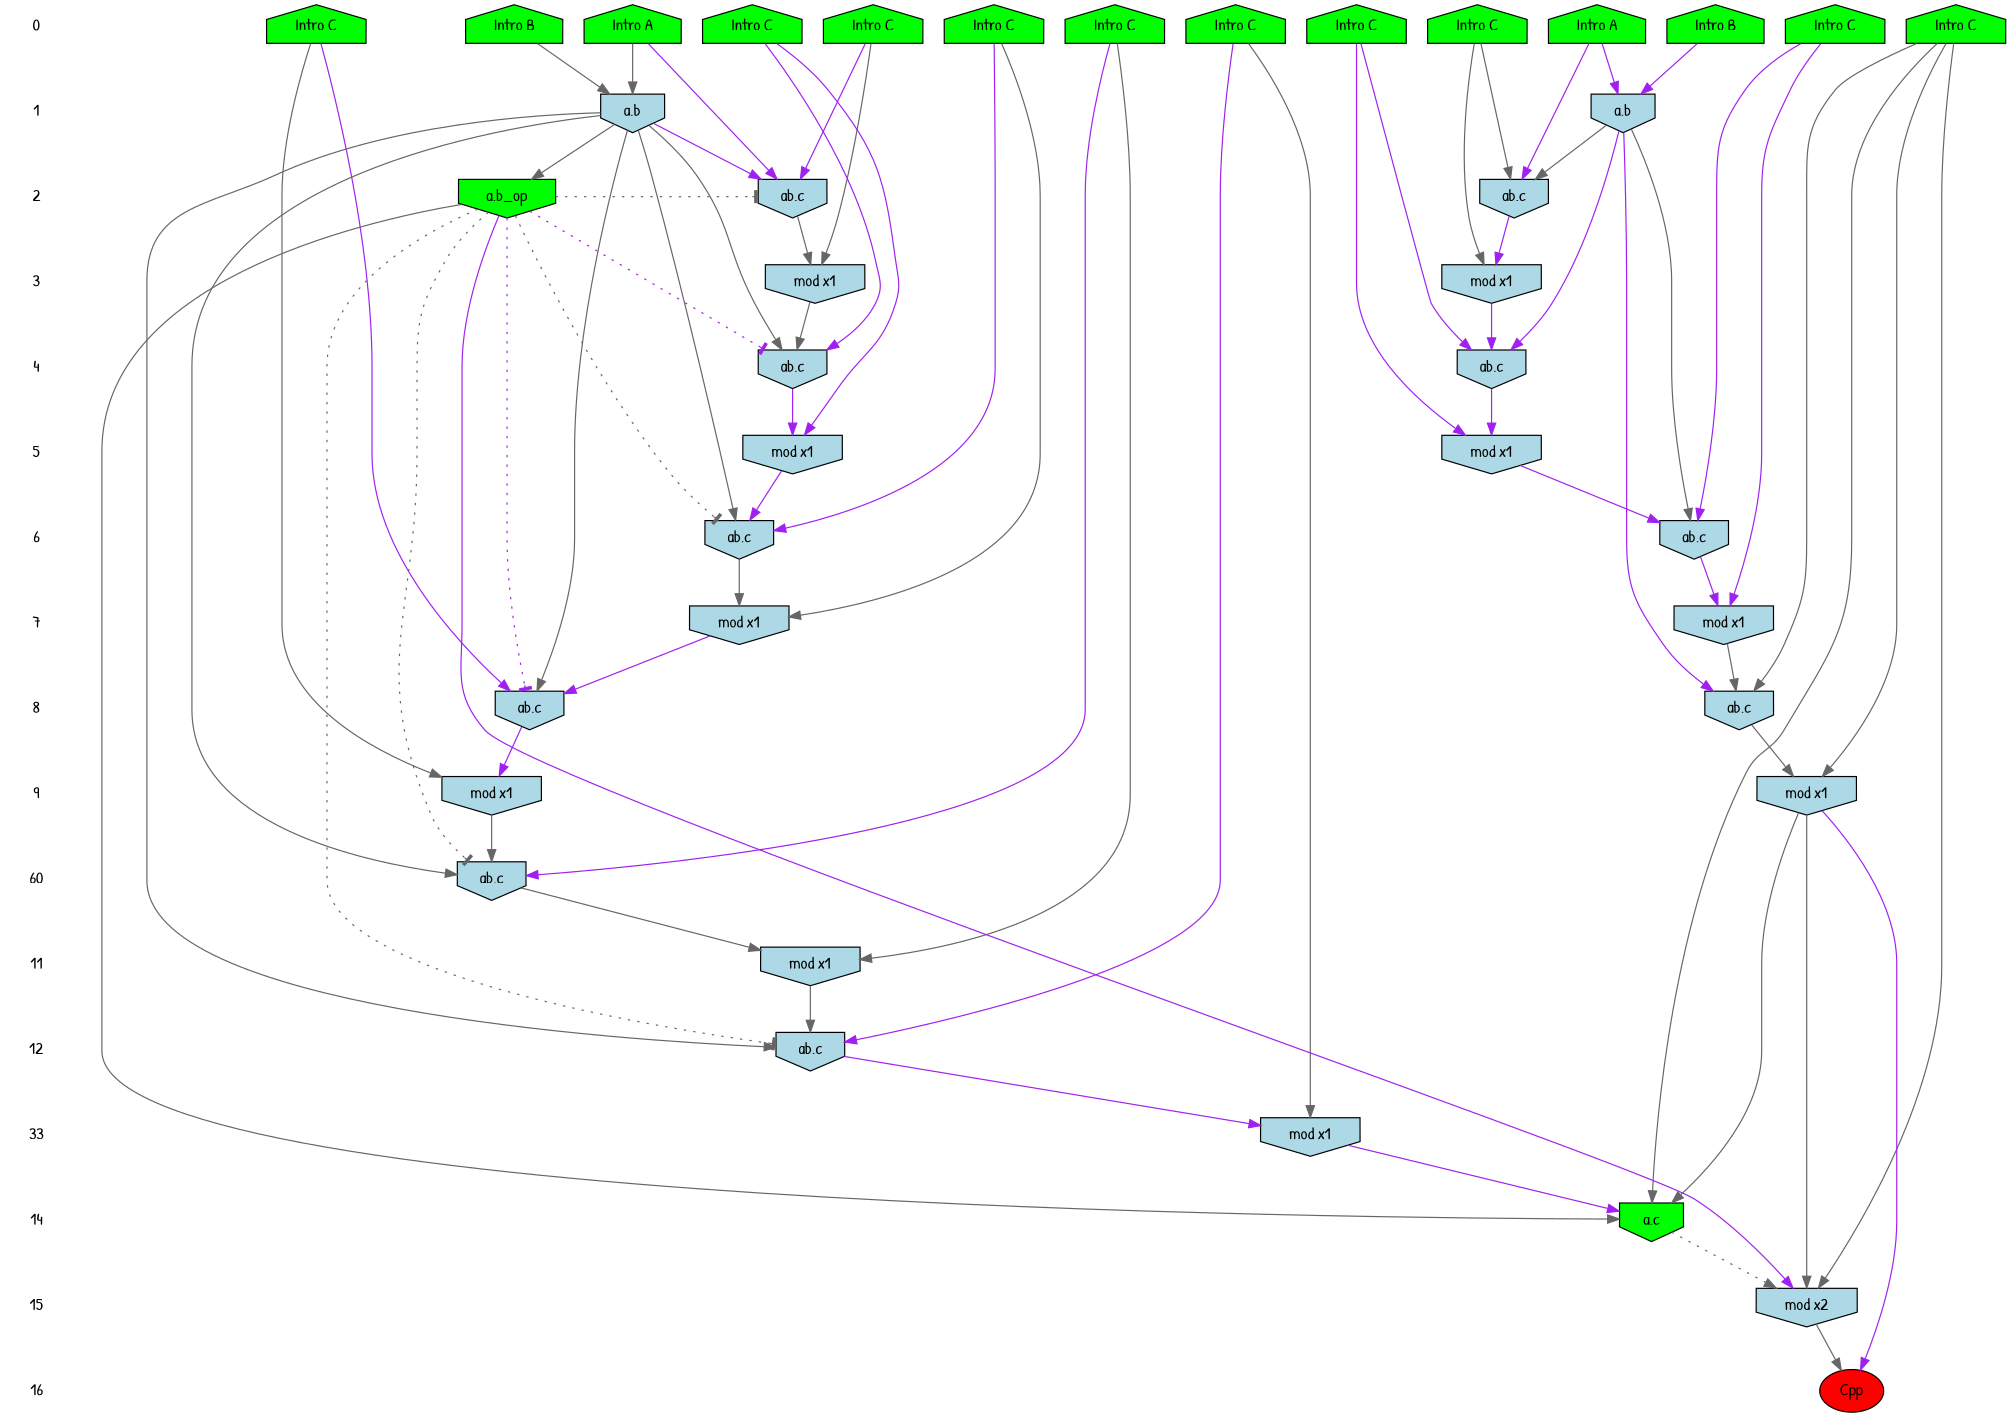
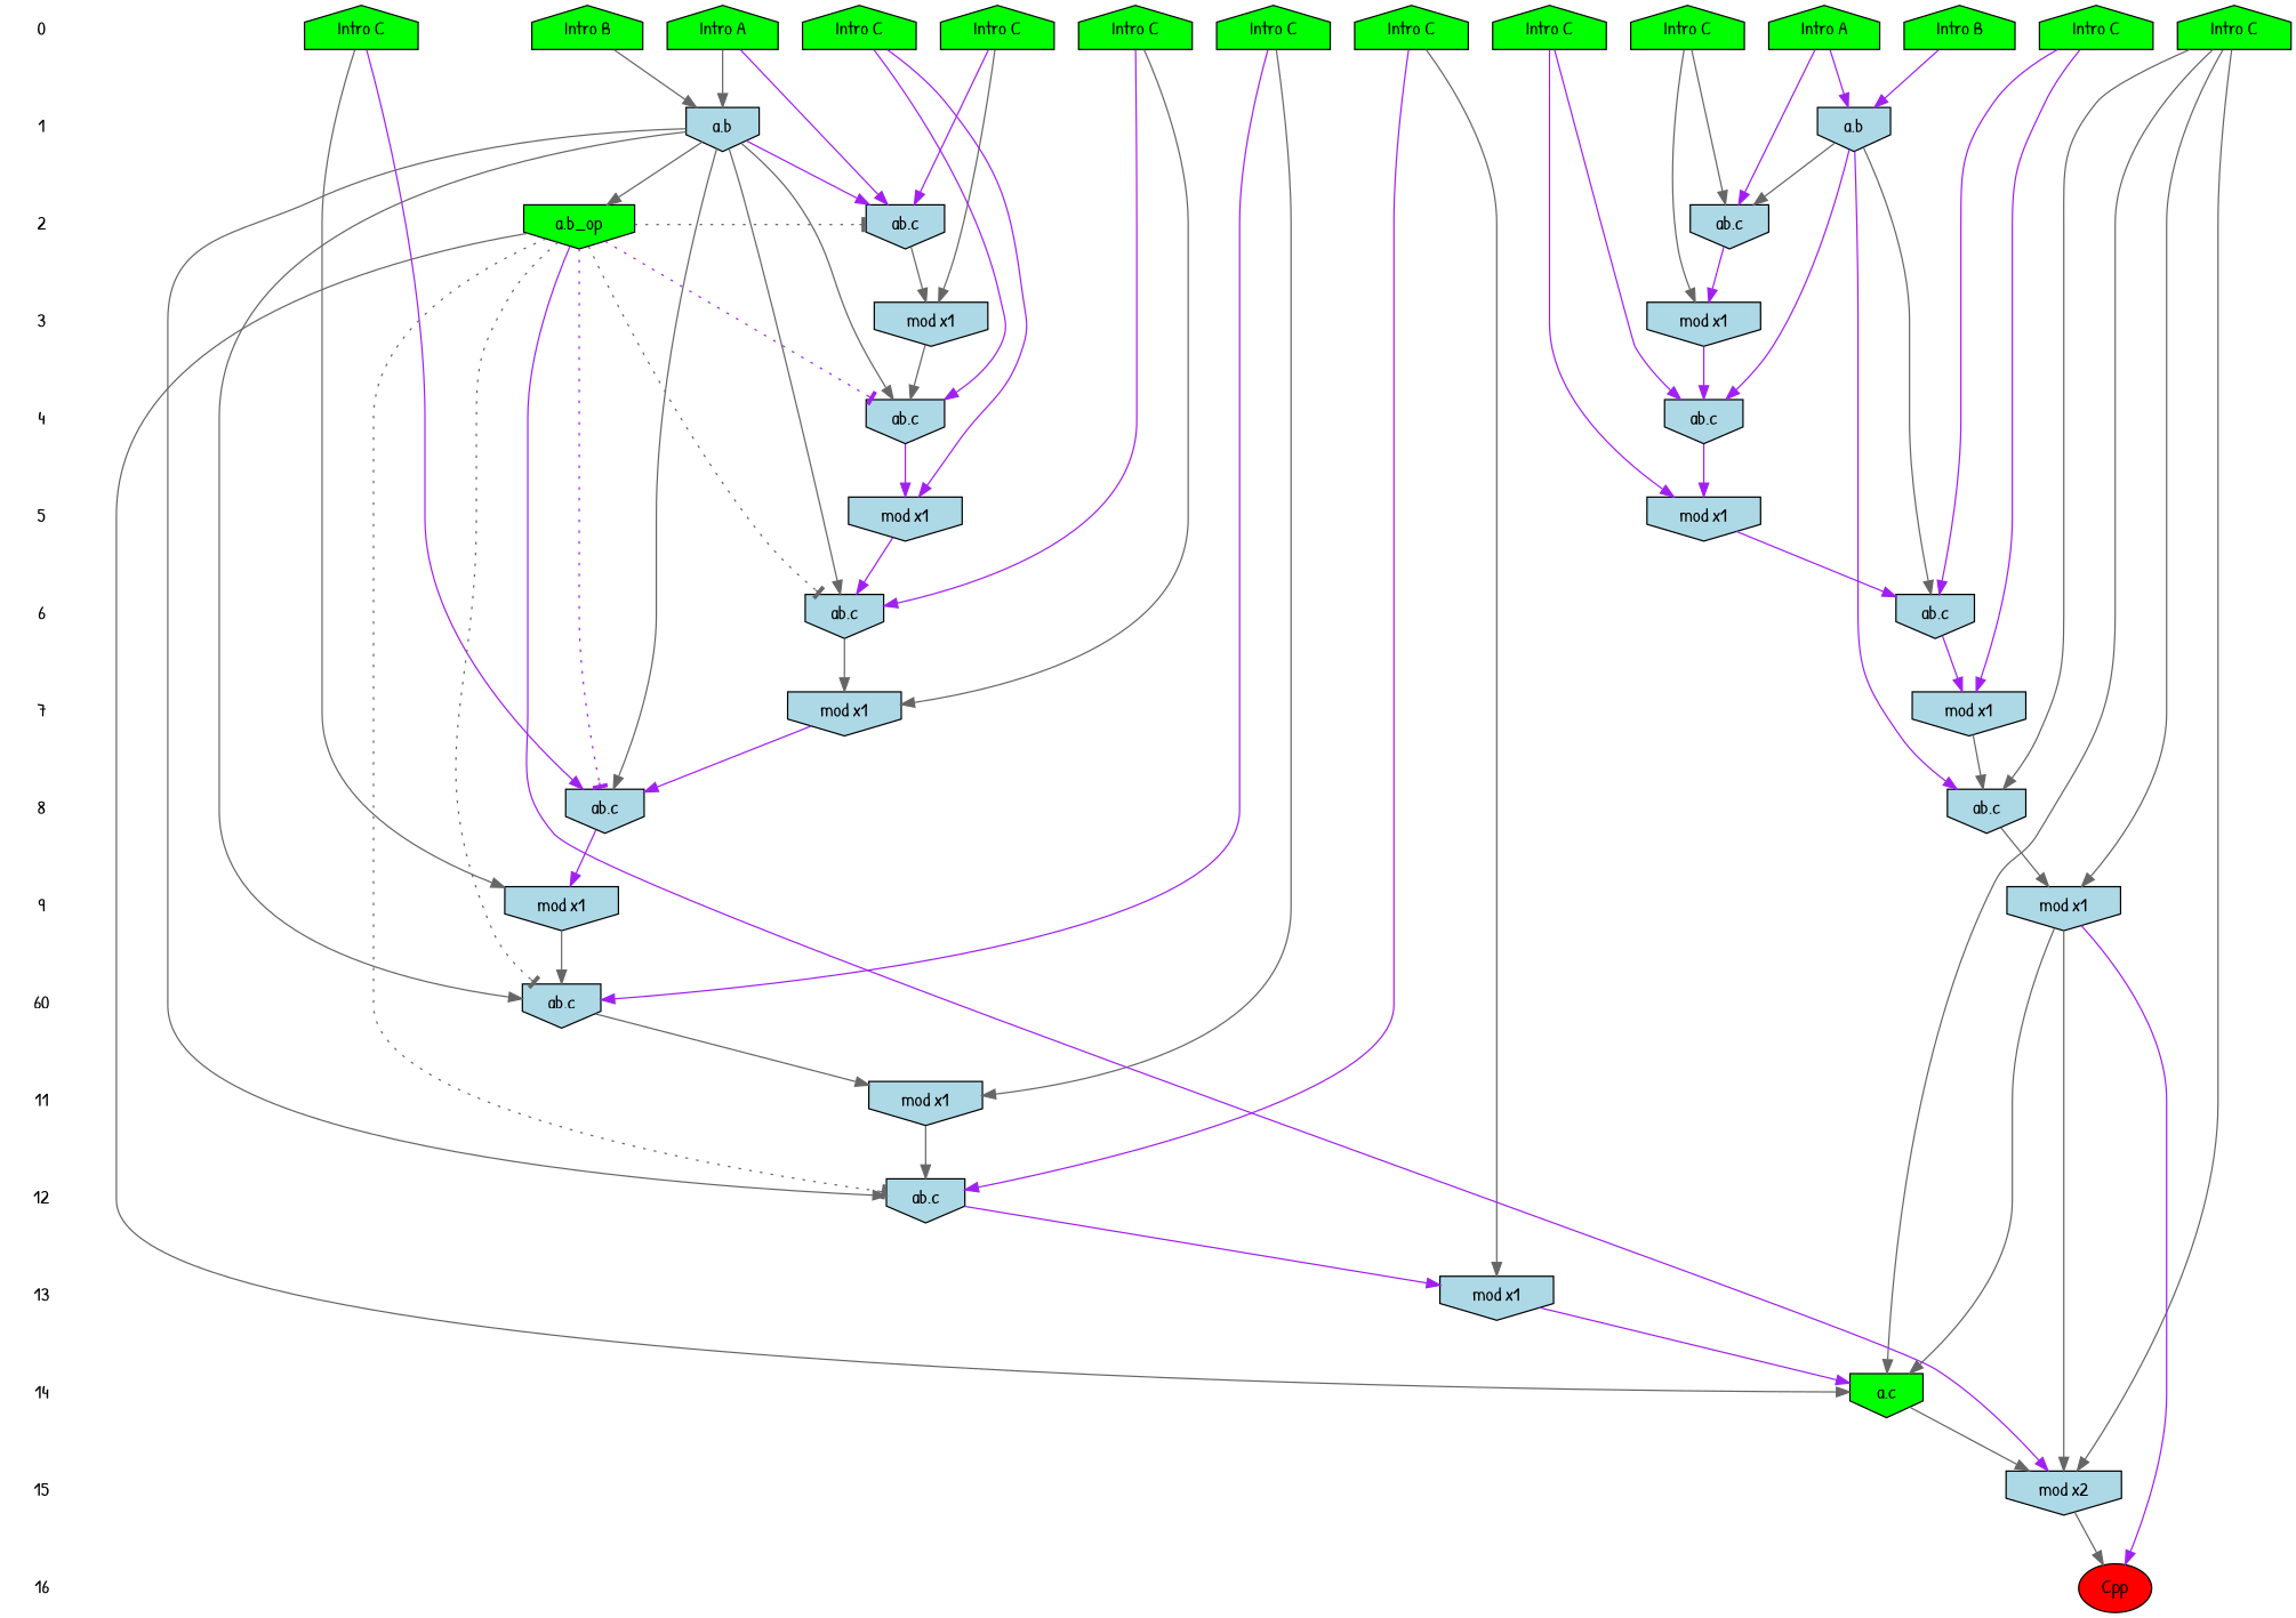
  digraph {
    fontname="Patrick Hand"
    ranksep=.5
    node [fontname="Patrick Hand" shape=invhouse fillcolor=lightblue style=filled]
    edge [fontname="Patrick Hand" color=gray40]
    0 [shape=plaintext fillcolor="" style=""]
    n2 [fillcolor=green label="Intro B" shape=house]
    n3 [fillcolor=green label="Intro A" shape=house]
    n4 [fillcolor=green label="Intro B" shape=house]
    n5 [fillcolor=green label="Intro A" shape=house]
    n6 [fillcolor=green label="Intro C" shape=house]
    n7 [fillcolor=green label="Intro C" shape=house]
    n8 [fillcolor=green label="Intro C" shape=house]
    n9 [fillcolor=green label="Intro C" shape=house]
    n10 [fillcolor=green label="Intro C" shape=house]
    n11 [fillcolor=green label="Intro C" shape=house]
    n12 [fillcolor=green label="Intro C" shape=house]
    n13 [fillcolor=green label="Intro C" shape=house]
    n14 [fillcolor=green label="Intro C" shape=house]
    n15 [fillcolor=green label="Intro C" shape=house]
    1 [shape=plaintext fillcolor="" style=""]
    n17 [label="a.b"]
    n18 [label="a.b"]
    2 [shape=plaintext fillcolor="" style=""]
    n20 [label="ab.c"]
    n21 [label="ab.c"]
    n22 [fillcolor=green label="a.b_op"]
    3 [shape=plaintext fillcolor="" style=""]
    n24 [label="mod x1"]
    n25 [label="mod x1"]
    4 [shape=plaintext fillcolor="" style=""]
    n27 [label="ab.c"]
    n28 [label="ab.c"]
    5 [shape=plaintext fillcolor="" style=""]
    n30 [label="mod x1"]
    n31 [label="mod x1"]
    6 [shape=plaintext fillcolor="" style=""]
    n33 [label="ab.c"]
    n34 [label="ab.c"]
    7 [shape=plaintext fillcolor="" style=""]
    n36 [label="mod x1"]
    n37 [label="mod x1"]
    8 [shape=plaintext fillcolor="" style=""]
    n39 [label="ab.c"]
    n40 [label="ab.c"]
    9 [shape=plaintext fillcolor="" style=""]
    n42 [label="mod x1"]
    n43 [label="mod x1"]
    n44 [label=60 shape=plaintext fillcolor="" style=""]
    n45 [label="ab.c"]
    11 [shape=plaintext fillcolor="" style=""]
    n47 [label="mod x1"]
    12 [shape=plaintext fillcolor="" style=""]
    n49 [label="ab.c"]
-   13 [shape=plaintext label=33 fillcolor="" style=""]
+   13 [shape=plaintext fillcolor="" style=""]
    n51 [label="mod x1"]
    14 [shape=plaintext fillcolor="" style=""]
    n53 [fillcolor=green label="a.c"]
    15 [shape=plaintext fillcolor="" style=""]
    n55 [label="mod x2"]
    16 [shape=plaintext fillcolor="" style=""]
    n57 [fillcolor=red label=Cpp shape=""]
    subgraph sub_1 {
      rank=same
      0
      n2
      n3
      n4
      n5
      n6
      n7
      n8
      n9
      n10
      n11
      n12
      n13
      n14
      n15
    }
    subgraph sub_2 {
      rank=same
      1
      n17
      n18
    }
    subgraph sub_3 {
      rank=same
      2
      n20
      n21
      n22
    }
    subgraph sub_4 {
      rank=same
      3
      n24
      n25
    }
    subgraph sub_5 {
      rank=same
      4
      n27
      n28
    }
    subgraph sub_6 {
      rank=same
      5
      n30
      n31
    }
    subgraph sub_7 {
      rank=same
      6
      n33
      n34
    }
    subgraph sub_8 {
      rank=same
      7
      n36
      n37
    }
    subgraph sub_9 {
      rank=same
      8
      n39
      n40
    }
    subgraph sub_10 {
      rank=same
      9
      n42
      n43
    }
    subgraph sub_11 {
      rank=same
      n44
      n45
    }
    subgraph sub_12 {
      rank=same
      11
      n47
    }
    subgraph sub_13 {
      rank=same
      12
      n49
    }
    subgraph sub_14 {
      rank=same
      13
      n51
    }
    subgraph sub_15 {
      rank=same
      14
      n53
    }
    subgraph sub_16 {
      rank=same
      15
      n55
    }
    subgraph sub_17 {
      rank=same
      16
      n57
    }
    0 -> 1 [style=invis color=""]
    n2 -> n18 [color=purple]
    n3 -> n18 [color=purple]
    n3 -> n21 [color=purple]
    n4 -> n17
    n5 -> n17
    n5 -> n20 [color=purple]
    n6 -> n20 [color=purple]
    n6 -> n24
    n7 -> n33 [color=purple]
    n7 -> n36
    n8 -> n39 [color=purple]
    n8 -> n42
    n9 -> n28 [color=purple]
    n9 -> n31 [color=purple]
    n10 -> n40
    n10 -> n43
    n10 -> n53
    n10 -> n55
    n11 -> n34 [color=purple]
    n11 -> n37 [color=purple]
    n12 -> n49 [color=purple]
    n12 -> n51
    n13 -> n27 [color=purple]
    n13 -> n30 [color=purple]
    n14 -> n21
    n14 -> n25
    n15 -> n45 [color=purple]
    n15 -> n47
    1 -> 2 [style=invis color=""]
    n17 -> n20 [color=purple]
    n17 -> n22
    n17 -> n27
    n17 -> n33
    n17 -> n39
    n17 -> n45
    n17 -> n49
    n18 -> n21
    n18 -> n28 [color=purple]
    n18 -> n34
    n18 -> n40 [color=purple]
    2 -> 3 [style=invis color=""]
    n20 -> n24
    n21 -> n25 [color=purple]
    n22 -> n20 [arrowhead=tee style=dotted]
    n22 -> n27 [arrowhead=tee color=purple style=dotted]
    n22 -> n33 [arrowhead=tee style=dotted]
    n22 -> n39 [arrowhead=tee color=purple style=dotted]
    n22 -> n45 [arrowhead=tee style=dotted]
    n22 -> n49 [arrowhead=tee style=dotted]
    n22 -> n53
    n22 -> n55 [color=purple]
    3 -> 4 [style=invis color=""]
    n24 -> n27
    n25 -> n28 [color=purple]
    4 -> 5 [style=invis color=""]
    n27 -> n30 [color=purple]
    n28 -> n31 [color=purple]
    5 -> 6 [style=invis color=""]
    n30 -> n33 [color=purple]
    n31 -> n34 [color=purple]
    6 -> 7 [style=invis color=""]
    n33 -> n36
    n34 -> n37 [color=purple]
    7 -> 8 [style=invis color=""]
    n36 -> n39 [color=purple]
    n37 -> n40
    8 -> 9 [style=invis color=""]
    n39 -> n42 [color=purple]
    n40 -> n43
    9 -> n44 [style=invis color=""]
    n42 -> n45
    n43 -> n53
    n43 -> n55
    n43 -> n57 [color=purple]
    n44 -> 11 [style=invis color=""]
    n45 -> n47
    11 -> 12 [style=invis color=""]
    n47 -> n49
    12 -> 13 [style=invis color=""]
    n49 -> n51 [color=purple]
    13 -> 14 [style=invis color=""]
    n51 -> n53 [color=purple]
    14 -> 15 [style=invis color=""]
-   n53 -> n55 [style=dotted]
+   n53 -> n55
    15 -> 16 [style=invis color=""]
    n55 -> n57
  }
